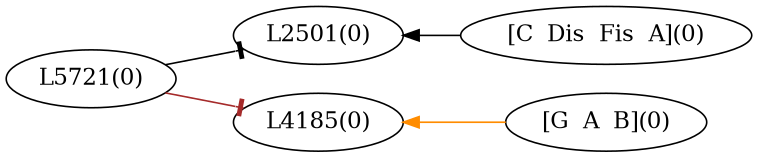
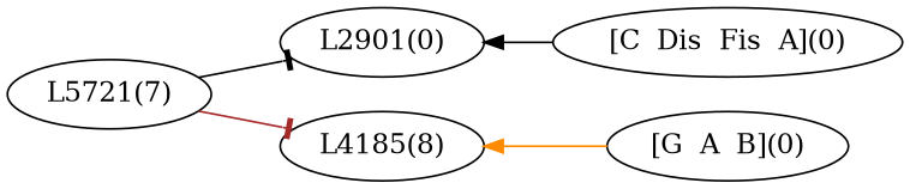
  digraph {
    rankdir=LR
    edge [arrowhead=tee color=black]
-   "L5721(0)"
-   "L2501(0)"
-   "L4185(0)"
+   "L5721(0)" [label="L5721(7)"]
+   "L2501(0)" [label="L2901(0)"]
+   "L4185(0)" [label="L4185(8)"]
    "[C  Dis  Fis  A](0)"
    "[G  A  B](0)"
    subgraph sub_1 {
      rank=min
      "L5721(0)"
    }
    subgraph sub_2 {
      rank=same
      "L2501(0)"
      "L4185(0)"
    }
    subgraph sub_3 {
      rank=max
      "[C  Dis  Fis  A](0)"
      "[G  A  B](0)"
    }
    "L5721(0)" -> "L2501(0)"
    "L5721(0)" -> "L4185(0)" [color=brown]
    "[C  Dis  Fis  A](0)" -> "L2501(0)" [arrowhead=normal]
    "[G  A  B](0)" -> "L4185(0)" [arrowhead=normal color=darkorange]
  }
